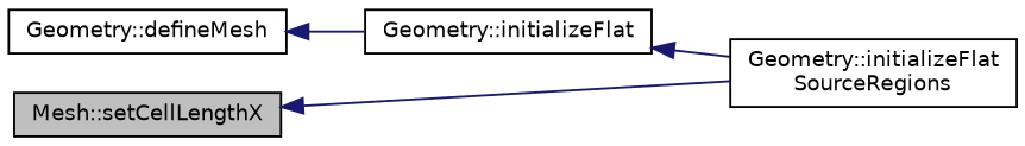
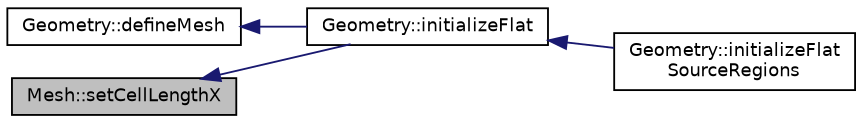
  digraph {
    rankdir=LR
    node [color=black fillcolor=white fontname=Helvetica fontsize=10 shape=record style=filled]
    edge [color=midnightblue dir=back fontname=Helvetica fontsize=10 labelfontname=Helvetica labelfontsize=10 style=solid]
    n1 [fillcolor=grey75 fontcolor=black height=0.2 label="Mesh::setCellLengthX" width=0.4]
    n2 [height=0.2 label="Geometry::initializeFlat" width=0.4]
    n3 [height=0.2 label="Geometry::initializeFlat\lSourceRegions" width=0.4]
    n4 [height=0.2 label="Geometry::defineMesh" width=0.4]
-   n1 -> n3
+   n1 -> n2
    n2 -> n3
    n4 -> n2
  }
